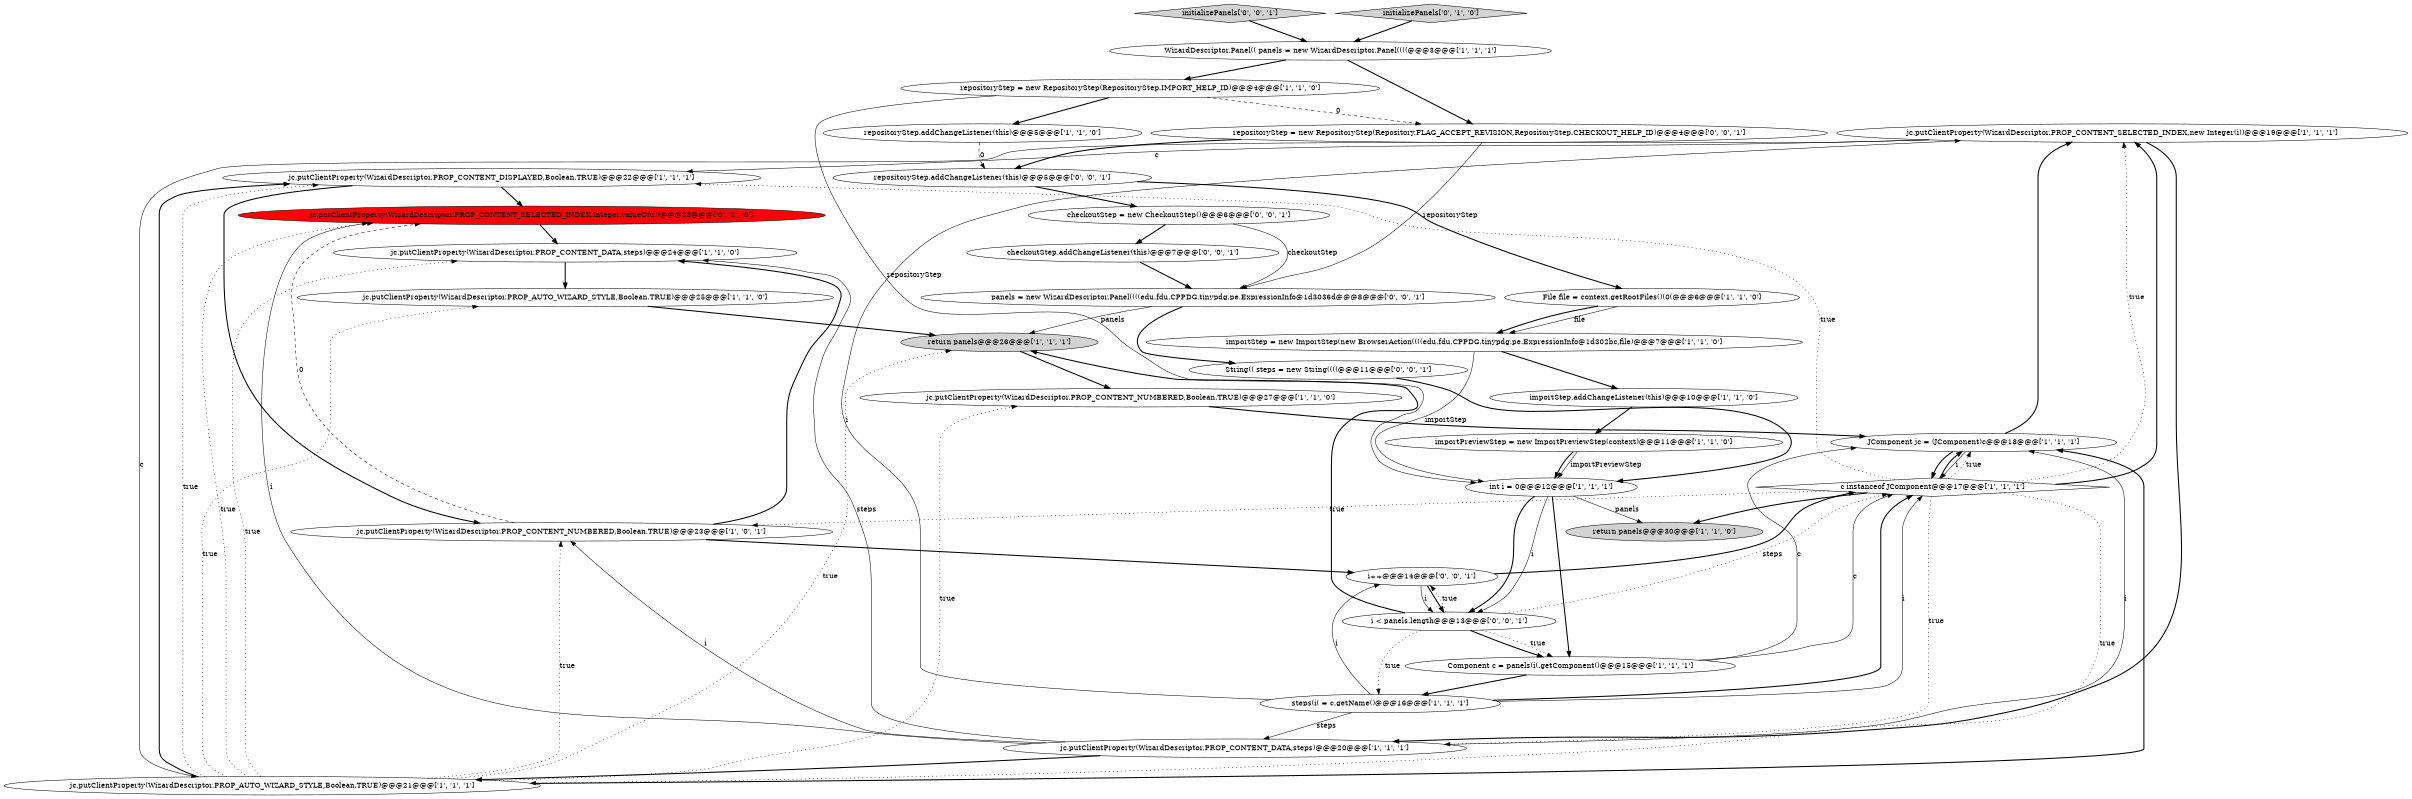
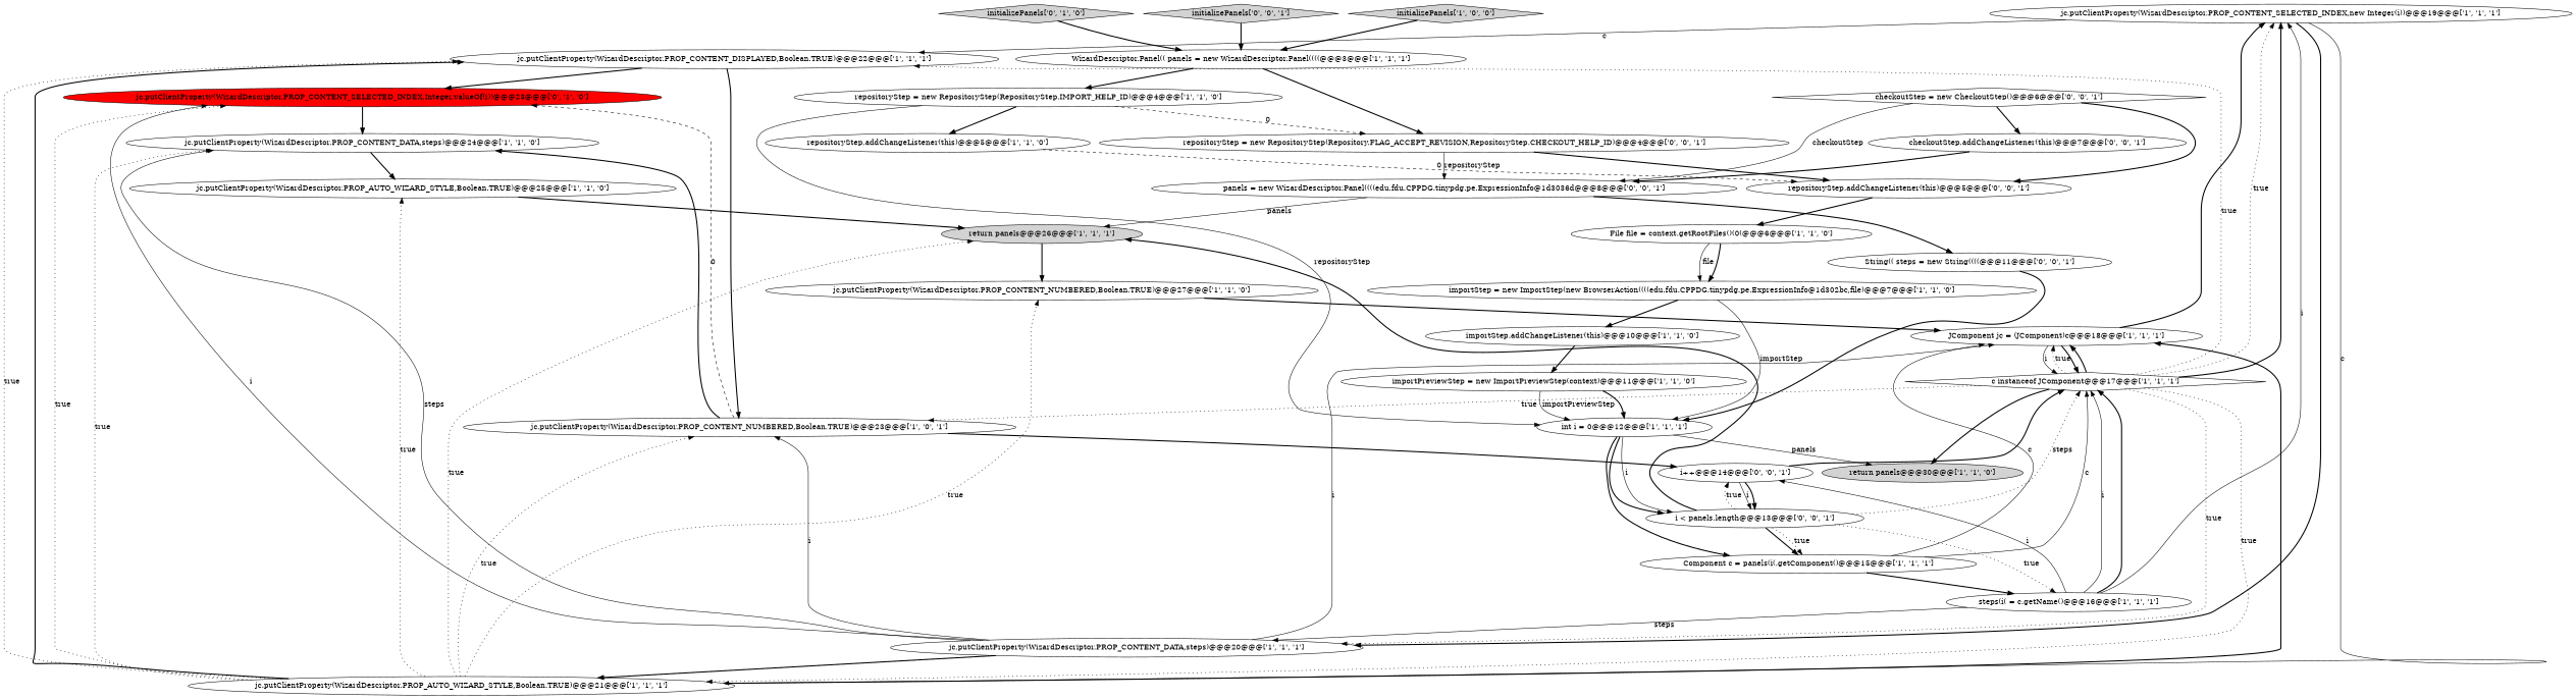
  digraph {
    node [fillcolor=white shape=ellipse style=filled]
    edge [style=bold]
    n1 [label="jc.putClientProperty(WizardDescriptor.PROP_CONTENT_SELECTED_INDEX,new Integer(i))@@@19@@@['1', '1', '1']"]
    n2 [label="jc.putClientProperty(WizardDescriptor.PROP_CONTENT_DISPLAYED,Boolean.TRUE)@@@22@@@['1', '1', '1']"]
    n3 [label="jc.putClientProperty(WizardDescriptor.PROP_CONTENT_DATA,steps)@@@20@@@['1', '1', '1']"]
    n4 [label="jc.putClientProperty(WizardDescriptor.PROP_AUTO_WIZARD_STYLE,Boolean.TRUE)@@@21@@@['1', '1', '1']"]
    n5 [fillcolor=red label="jc.putClientProperty(WizardDescriptor.PROP_CONTENT_SELECTED_INDEX,Integer.valueOf(i))@@@23@@@['0', '1', '0']"]
    n6 [label="jc.putClientProperty(WizardDescriptor.PROP_CONTENT_NUMBERED,Boolean.TRUE)@@@23@@@['1', '0', '1']"]
    n7 [label="JComponent jc = (JComponent)c@@@18@@@['1', '1', '1']"]
    n8 [label="jc.putClientProperty(WizardDescriptor.PROP_CONTENT_DATA,steps)@@@24@@@['1', '1', '0']"]
    n9 [label="jc.putClientProperty(WizardDescriptor.PROP_AUTO_WIZARD_STYLE,Boolean.TRUE)@@@25@@@['1', '1', '0']"]
    n10 [fillcolor=lightgray label="return panels@@@26@@@['1', '1', '1']"]
    n11 [label="jc.putClientProperty(WizardDescriptor.PROP_CONTENT_NUMBERED,Boolean.TRUE)@@@27@@@['1', '1', '0']"]
-   n12 [label="checkoutStep = new CheckoutStep()@@@6@@@['0', '0', '1']"]
+   n12 [label="checkoutStep = new CheckoutStep()@@@6@@@['0', '0', '1']" shape=diamond]
    n13 [label="panels = new WizardDescriptor.Panel((((edu.fdu.CPPDG.tinypdg.pe.ExpressionInfo@1d3036d@@@8@@@['0', '0', '1']"]
    n14 [label="checkoutStep.addChangeListener(this)@@@7@@@['0', '0', '1']"]
    n15 [label="String(( steps = new String((((@@@11@@@['0', '0', '1']"]
    n16 [fillcolor=lightgray label="return panels@@@30@@@['1', '1', '0']"]
    n17 [label="i++@@@14@@@['0', '0', '1']"]
    n18 [label="repositoryStep.addChangeListener(this)@@@5@@@['1', '1', '0']"]
    n19 [label="repositoryStep.addChangeListener(this)@@@5@@@['0', '0', '1']"]
    n20 [label="File file = context.getRootFiles()(0(@@@6@@@['1', '1', '0']"]
    n21 [label="importStep = new ImportStep(new BrowserAction((((edu.fdu.CPPDG.tinypdg.pe.ExpressionInfo@1d302bc,file)@@@7@@@['1', '1', '0']"]
    n22 [label="steps(i( = c.getName()@@@16@@@['1', '1', '1']"]
    n23 [label="c instanceof JComponent@@@17@@@['1', '1', '1']" shape=diamond]
    n24 [label="i < panels.length@@@13@@@['0', '0', '1']"]
    n25 [label="int i = 0@@@12@@@['1', '1', '1']"]
    n26 [label="Component c = panels(i(.getComponent()@@@15@@@['1', '1', '1']"]
    n27 [label="importPreviewStep = new ImportPreviewStep(context)@@@11@@@['1', '1', '0']"]
    n28 [label="WizardDescriptor.Panel(( panels = new WizardDescriptor.Panel((((@@@3@@@['1', '1', '1']"]
    n29 [label="repositoryStep = new RepositoryStep(RepositoryStep.IMPORT_HELP_ID)@@@4@@@['1', '1', '0']"]
    n30 [label="repositoryStep = new RepositoryStep(Repository.FLAG_ACCEPT_REVISION,RepositoryStep.CHECKOUT_HELP_ID)@@@4@@@['0', '0', '1']"]
    n31 [label="importStep.addChangeListener(this)@@@10@@@['1', '1', '0']"]
    n32 [fillcolor=lightgray label="initializePanels['0', '0', '1']" shape=diamond]
+   n33 [fillcolor=lightgray label="initializePanels['1', '0', '0']" shape=diamond]
    n34 [fillcolor=lightgray label="initializePanels['0', '1', '0']" shape=diamond]
    n1 -> n2 [label=c style=solid]
    n1 -> n3
    n1 -> n4 [label=c style=solid]
    n2 -> n5
    n2 -> n6
    n3 -> n4
    n3 -> n5 [label=i style=solid]
    n3 -> n6 [label=i style=solid]
    n3 -> n7 [label=i style=solid]
    n3 -> n8 [label=steps style=solid]
    n4 -> n2
    n4 -> n2 [label=true style=dotted]
    n4 -> n5 [label=true style=dotted]
    n4 -> n6 [label=true style=dotted]
    n4 -> n7
    n4 -> n8 [label=true style=dotted]
    n4 -> n9 [label=true style=dotted]
    n4 -> n10 [label=true style=dotted]
    n4 -> n11 [label=true style=dotted]
    n5 -> n8
    n6 -> n5 [label=0 style=dashed]
    n6 -> n8
    n6 -> n17
    n7 -> n1
    n7 -> n23
    n7 -> n23 [label=i style=solid]
    n8 -> n9
    n9 -> n10
    n10 -> n11
    n11 -> n7
    n12 -> n13 [label=checkoutStep style=solid]
    n12 -> n14
    n13 -> n10 [label=panels style=solid]
    n13 -> n15
    n14 -> n13
    n15 -> n25
    n17 -> n23
    n17 -> n24 [label=i style=solid]
    n17 -> n24
    n18 -> n19 [label=0 style=dashed]
-   n19 -> n12
+   n12 -> n19
    n19 -> n20
    n20 -> n21 [label=file style=solid]
    n20 -> n21
    n21 -> n25 [label=importStep style=solid]
    n21 -> n31
    n22 -> n1 [label=i style=solid]
    n22 -> n3 [label=steps style=solid]
    n22 -> n17 [label=i style=solid]
    n22 -> n23 [label=i style=solid]
    n22 -> n23
    n23 -> n1
    n23 -> n1 [label=true style=dotted]
    n23 -> n2 [label=true style=dotted]
    n23 -> n3 [label=true style=dotted]
    n23 -> n4 [label=true style=dotted]
    n23 -> n6 [label=true style=dotted]
    n23 -> n7
    n23 -> n7 [label=true style=dotted]
    n23 -> n16
    n24 -> n10
    n24 -> n17 [label=true style=dotted]
    n24 -> n22 [label=true style=dotted]
    n24 -> n23 [label=steps style=dotted]
    n24 -> n26
    n24 -> n26 [label=true style=dotted]
    n25 -> n16 [label=panels style=solid]
    n25 -> n24
    n25 -> n24 [label=i style=solid]
    n25 -> n26
    n26 -> n7 [label=c style=solid]
    n26 -> n22
    n26 -> n23 [label=c style=solid]
    n27 -> n25
    n27 -> n25 [label=importPreviewStep style=solid]
    n28 -> n29
    n28 -> n30
    n29 -> n18
    n29 -> n25 [label=repositoryStep style=solid]
    n29 -> n30 [label=0 style=dashed]
    n30 -> n13 [label=repositoryStep style=solid]
    n30 -> n19
    n31 -> n27
    n32 -> n28
+   n33 -> n28
    n34 -> n28
  }
